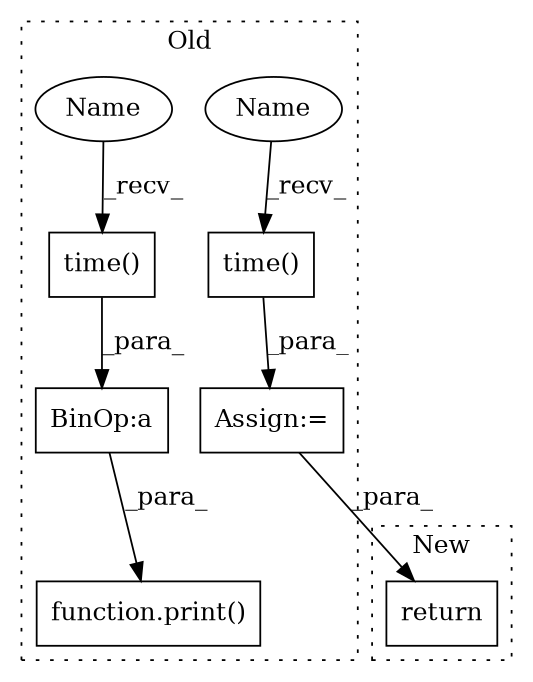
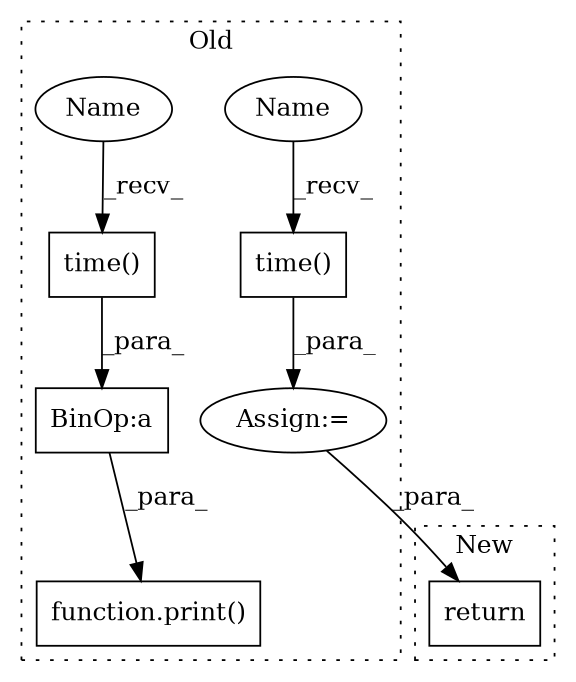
  digraph {
    node [a=75 l=11 s=836 shape=box]
    n1 [label="time()"]
-   n2 [a=68 l=3 label="Assign:=" s=833]
+   n2 [a=68 l=3 label="Assign:=" s=833 shape=ellipse]
    n3 [a=82 l=3 label="BinOp:a" s=964]
    n4 [label="time()" s=953]
    n5 [l="6,1" label="function.print()" s="923,973"]
    n6 [a=87 l=4 label=Name shape=ellipse]
    n7 [a=87 l=4 label=Name s=953 shape=ellipse]
    n8 [a=93 l=7 label=return s=724]
    subgraph cluster_1 {
      label=Old
      style=dotted
      n1
      n2
      n3
      n4
      n5
      n6
      n7
    }
    subgraph cluster_2 {
      label=New
      style=dotted
      n8
    }
    n1 -> n2 [label=_para_]
    n2 -> n8 [label=_para_]
    n3 -> n5 [label=_para_]
    n4 -> n3 [label=_para_]
    n6 -> n1 [label=_recv_]
    n7 -> n4 [label=_recv_]
  }
